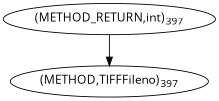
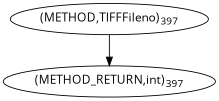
  digraph {
    fontname="Open Sans"
    node [fontname="Open Sans"]
    n1 [label=<(METHOD,TIFFFileno)<SUB>397</SUB>>]
    n2 [label=<(METHOD_RETURN,int)<SUB>397</SUB>>]
-   n2 -> n1 [fontname="Open Sans"]
+   n1 -> n2 [fontname="Open Sans"]
  }
